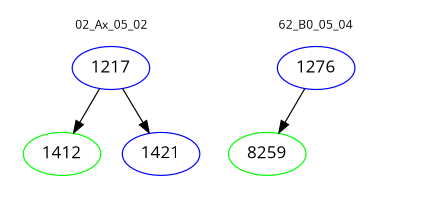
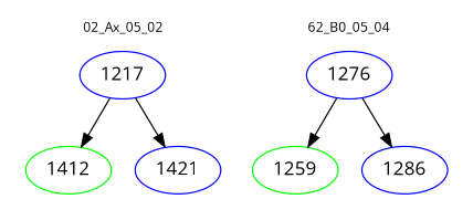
  digraph {
    fontname="Open Sans"
    node [color=blue fontname="Open Sans"]
    edge [color=black fontname="Open Sans"]
    n1 [label=1217]
    n2 [color=green label=1412]
    n3 [label=1421]
    n4 [label=1276]
-   n5 [color=green label=8259]
+   n5 [color=green label=1259]
+   n6 [label=1286]
    subgraph cluster_1 {
      color=white
      fontsize=10
      label="02_Ax_05_02"
      n1
      n2
      n3
    }
    subgraph cluster_2 {
      color=white
      fontsize=10
      label="62_B0_05_04"
      n4
      n5
+     n6
    }
    n1 -> n2
    n1 -> n3
    n4 -> n5
+   n4 -> n6
  }
